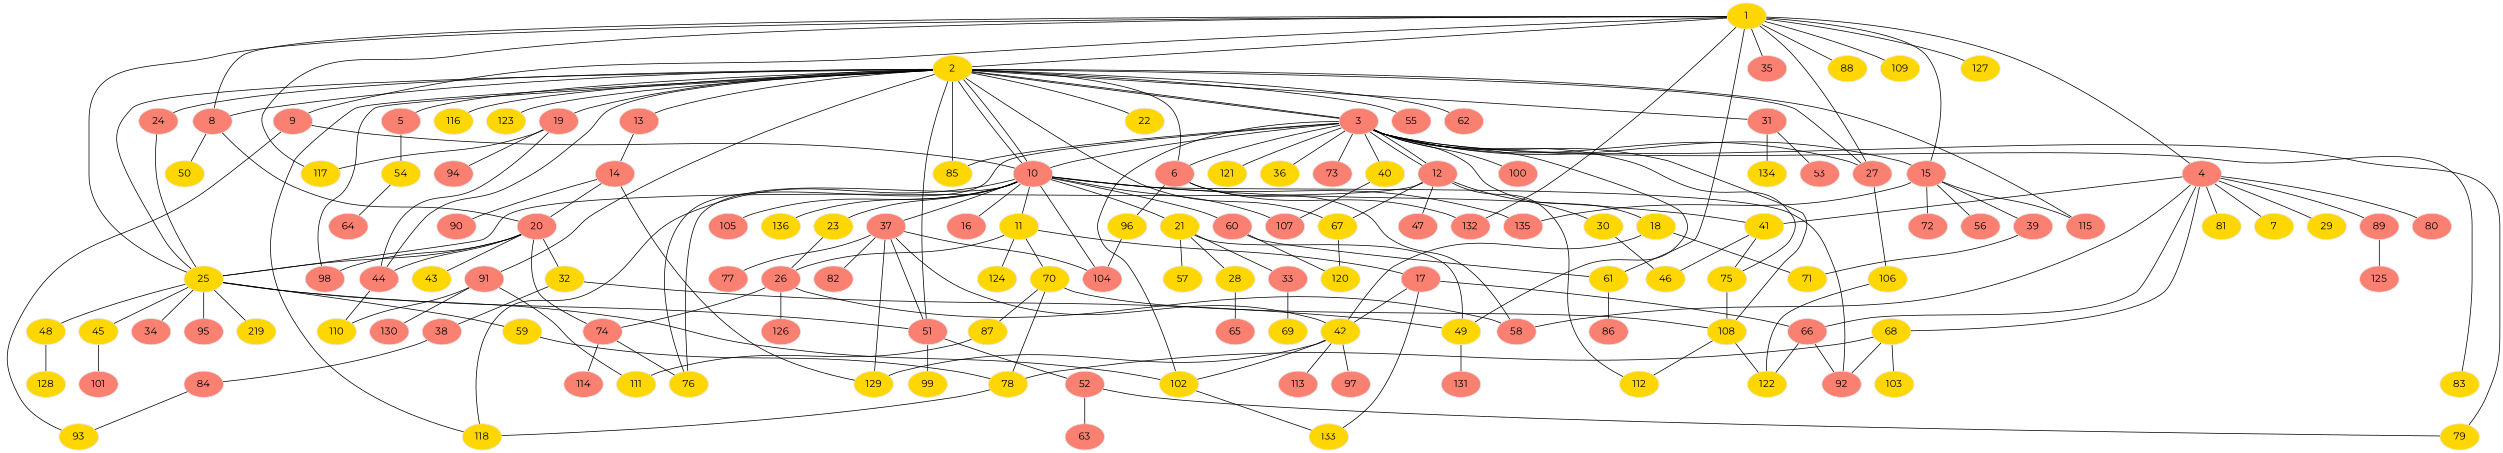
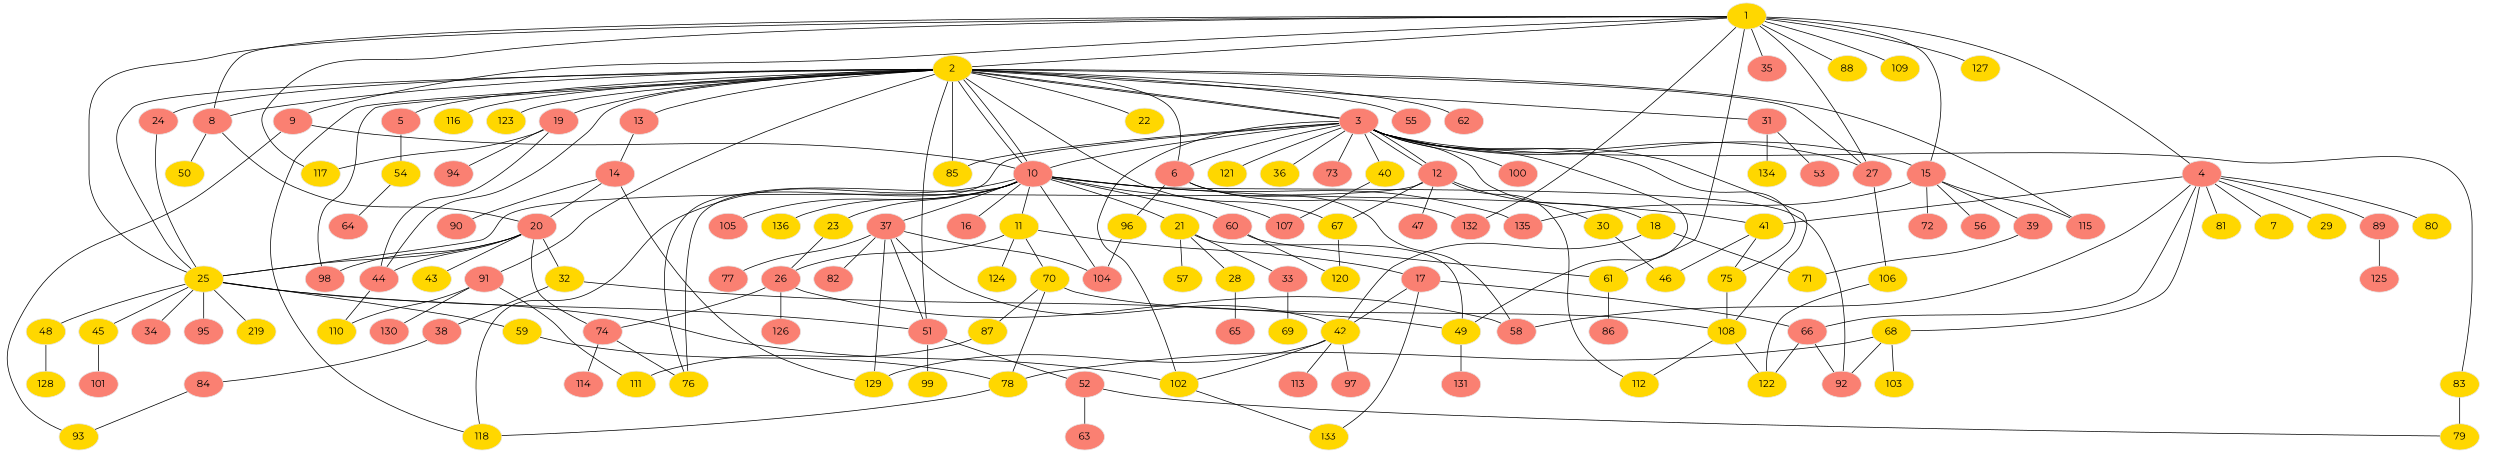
  graph {
    fontname=Montserrat
    node [color=gray90 fillcolor=gold fontname=Montserrat style=filled]
    edge [fontname=Montserrat]
    1
    2
    4 [fillcolor=salmon]
    8 [fillcolor=salmon]
    9 [fillcolor=salmon]
    15 [fillcolor=salmon]
    25
    27 [fillcolor=salmon]
    35 [fillcolor=salmon]
    61
    88
    109
    117
    127
    132 [fillcolor=salmon]
    3 [fillcolor=salmon]
    5 [fillcolor=salmon]
    6 [fillcolor=salmon]
    10 [fillcolor=salmon]
    13 [fillcolor=salmon]
    19 [fillcolor=salmon]
    22
    24 [fillcolor=salmon]
    31 [fillcolor=salmon]
    44 [fillcolor=salmon]
    51 [fillcolor=salmon]
    55 [fillcolor=salmon]
    62 [fillcolor=salmon]
    67
    85
    91 [fillcolor=salmon]
    98 [fillcolor=salmon]
    115 [fillcolor=salmon]
    116
    118
    123
    7
    29
    41
    66 [fillcolor=salmon]
    68
-   80 [fillcolor=salmon]
+   80
    81
    89 [fillcolor=salmon]
    58 [fillcolor=salmon]
    20 [fillcolor=salmon]
    50
    93
    135 [fillcolor=salmon]
    39 [fillcolor=salmon]
    56 [fillcolor=salmon]
    72 [fillcolor=salmon]
    102
    34 [fillcolor=salmon]
    45
    48
    59
    95 [fillcolor=salmon]
    n59 [label=219]
    106
    86 [fillcolor=salmon]
    12 [fillcolor=salmon]
    18
    36
    40
    49
    73 [fillcolor=salmon]
    75
    76
    79
    83
    100 [fillcolor=salmon]
    108
    121
    54
    96
    11
    16 [fillcolor=salmon]
    21
    23
    37 [fillcolor=salmon]
    60 [fillcolor=salmon]
    92 [fillcolor=salmon]
    104 [fillcolor=salmon]
    105 [fillcolor=salmon]
    107 [fillcolor=salmon]
    136
    14 [fillcolor=salmon]
    94 [fillcolor=salmon]
    53 [fillcolor=salmon]
    134
    110
    52 [fillcolor=salmon]
    99
    120
    111
    130 [fillcolor=salmon]
    30
    47 [fillcolor=salmon]
    112
    42
    71
    131 [fillcolor=salmon]
    133
    122
    46
    78
    103
    125 [fillcolor=salmon]
    64 [fillcolor=salmon]
    32
    43
    74 [fillcolor=salmon]
    17 [fillcolor=salmon]
    26 [fillcolor=salmon]
    70
    124
    28
    33 [fillcolor=salmon]
    57
    129
    77 [fillcolor=salmon]
    82 [fillcolor=salmon]
    126 [fillcolor=salmon]
    87
    90 [fillcolor=salmon]
    97 [fillcolor=salmon]
    113 [fillcolor=salmon]
    38 [fillcolor=salmon]
    114 [fillcolor=salmon]
    65 [fillcolor=salmon]
    69
    101 [fillcolor=salmon]
    128
    84 [fillcolor=salmon]
    63 [fillcolor=salmon]
    1 -- 2
    1 -- 4
    1 -- 8
    1 -- 9
    1 -- 15
    1 -- 25
    1 -- 27
    1 -- 35
    1 -- 61
    1 -- 88
    1 -- 109
    1 -- 117
    1 -- 127
    1 -- 132
    2 -- 8
    2 -- 25
    2 -- 27
    2 -- 3
    2 -- 3
    2 -- 5
    2 -- 6
    2 -- 10
    2 -- 10
    2 -- 13
    2 -- 19
    2 -- 22
    2 -- 24
    2 -- 31
    2 -- 44
    2 -- 51
    2 -- 55
    2 -- 62
    2 -- 67
    2 -- 85
    2 -- 91
    2 -- 98
    2 -- 115
    2 -- 116
    2 -- 118
    2 -- 123
    4 -- 7
    4 -- 29
    4 -- 41
    4 -- 66
    4 -- 68
    4 -- 80
    4 -- 81
    4 -- 89
    4 -- 58
    8 -- 20
    8 -- 50
    9 -- 10
    9 -- 93
    15 -- 115
    15 -- 135
    15 -- 39
    15 -- 56
    15 -- 72
    25 -- 51
    25 -- 102
    25 -- 34
    25 -- 45
    25 -- 48
    25 -- 59
    25 -- 95
    25 -- n59
    27 -- 106
    61 -- 86
    3 -- 15
    3 -- 27
    3 -- 6
    3 -- 10
    3 -- 85
    3 -- 102
    3 -- 12
    3 -- 12
    3 -- 18
    3 -- 36
    3 -- 40
    3 -- 49
    3 -- 73
    3 -- 75
    3 -- 76
-   3 -- 79
+   83 -- 79
    3 -- 83
    3 -- 100
    3 -- 108
    3 -- 121
    5 -- 54
    6 -- 132
    6 -- 58
    6 -- 96
    10 -- 118
    10 -- 41
    10 -- 135
    10 -- 76
    10 -- 11
    10 -- 16
    10 -- 21
    10 -- 23
    10 -- 37
    10 -- 60
    10 -- 92
    10 -- 104
    10 -- 105
    10 -- 107
    10 -- 136
    13 -- 14
    19 -- 117
    19 -- 44
    19 -- 94
    24 -- 25
    31 -- 53
    31 -- 134
    44 -- 110
    51 -- 52
    51 -- 99
    67 -- 120
    91 -- 110
    91 -- 111
    91 -- 130
    41 -- 75
    41 -- 46
    66 -- 92
    66 -- 122
    68 -- 92
    68 -- 78
    68 -- 103
    89 -- 125
    20 -- 25
    20 -- 44
    20 -- 98
    20 -- 32
    20 -- 43
    20 -- 74
    39 -- 71
    102 -- 133
    45 -- 101
    48 -- 128
    59 -- 78
    106 -- 122
    12 -- 25
    12 -- 67
    12 -- 30
    12 -- 47
    12 -- 112
    18 -- 42
    18 -- 71
    40 -- 107
    49 -- 131
    75 -- 108
    108 -- 112
    108 -- 122
    54 -- 64
    96 -- 104
    11 -- 17
    11 -- 26
    11 -- 70
    11 -- 124
    21 -- 49
    21 -- 28
    21 -- 33
    21 -- 57
    23 -- 26
    37 -- 51
    37 -- 104
    37 -- 42
    37 -- 129
    37 -- 77
    37 -- 82
    60 -- 61
    60 -- 120
    14 -- 20
    14 -- 129
    14 -- 90
    52 -- 79
    52 -- 63
    30 -- 46
    42 -- 102
    42 -- 129
    42 -- 97
    42 -- 113
    78 -- 118
    32 -- 49
    32 -- 38
    74 -- 76
    74 -- 114
    17 -- 66
    17 -- 42
    17 -- 133
    26 -- 58
    26 -- 74
    26 -- 126
    70 -- 108
    70 -- 78
    70 -- 87
    28 -- 65
    33 -- 69
    87 -- 111
    38 -- 84
    84 -- 93
  }
